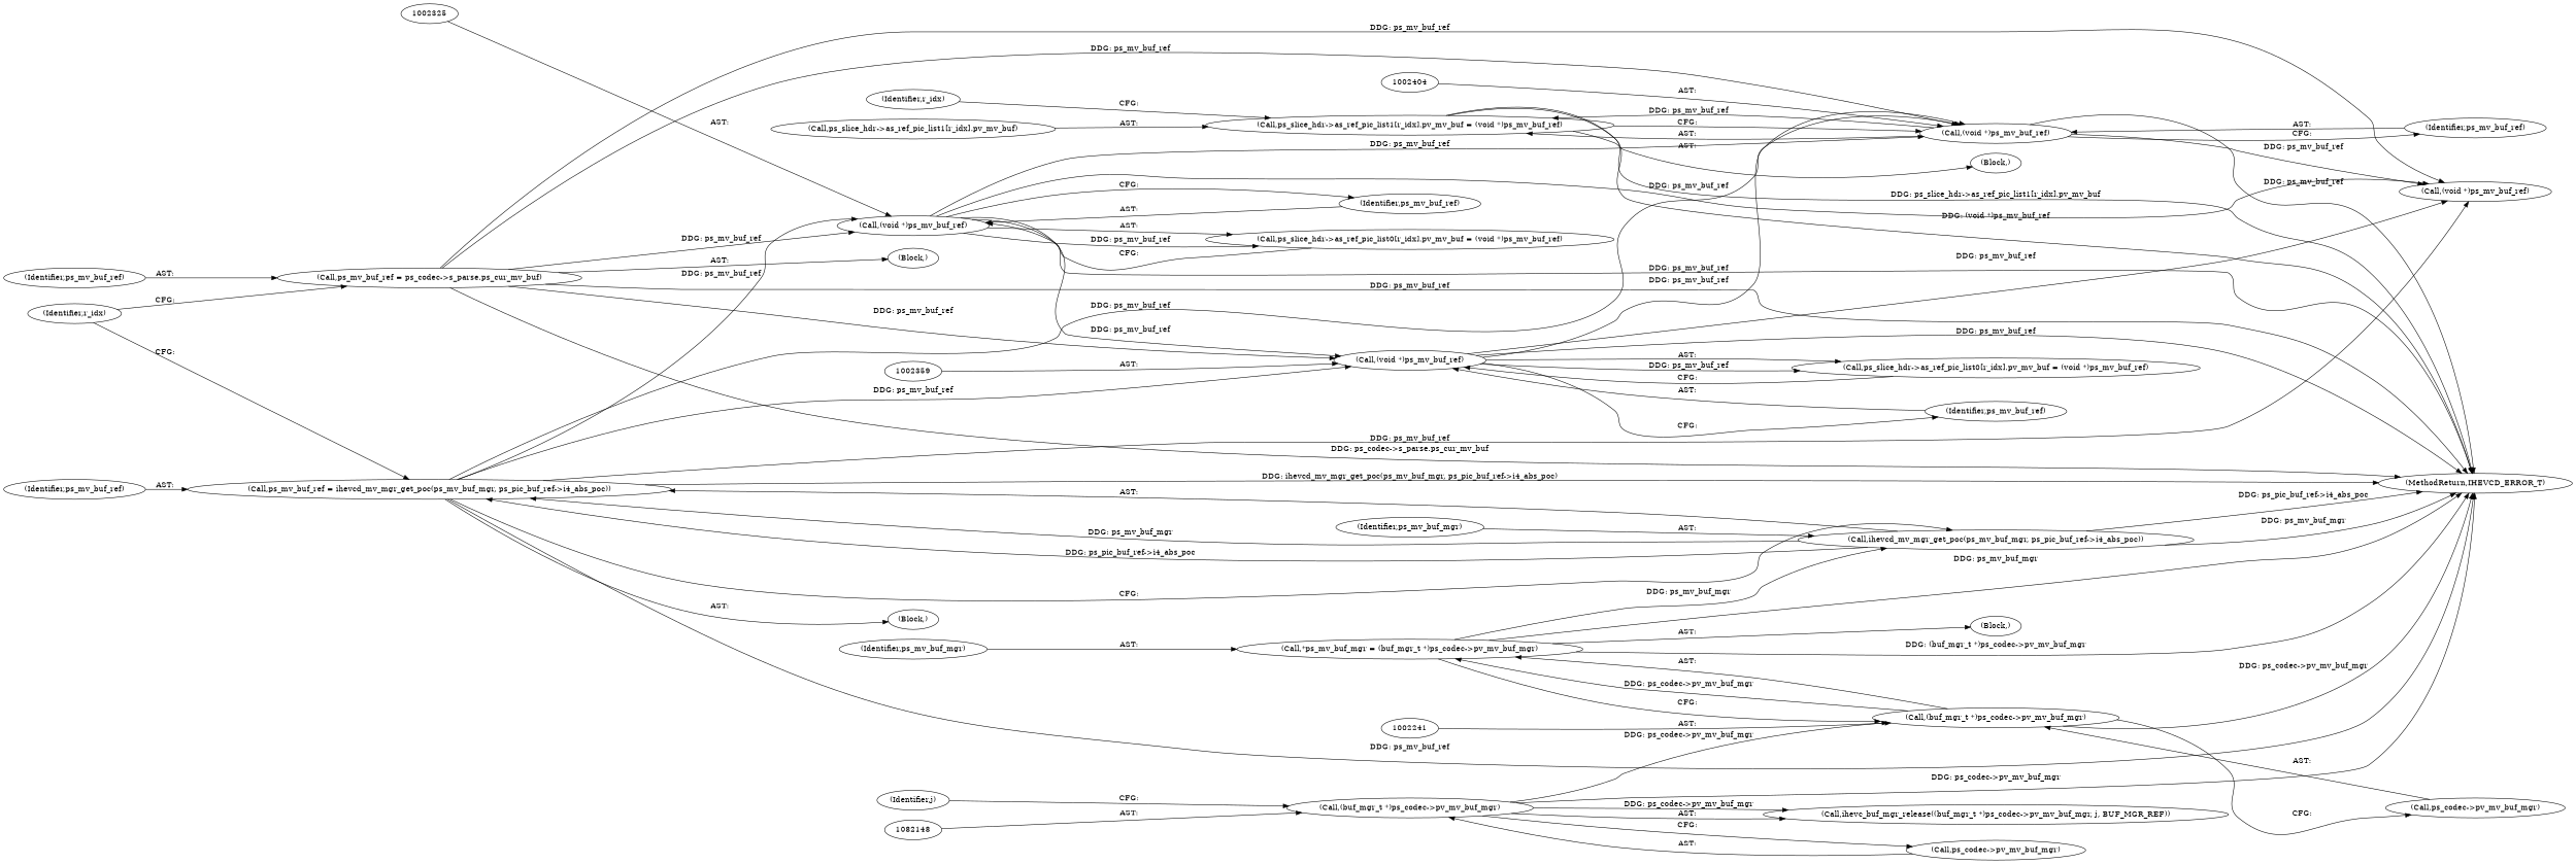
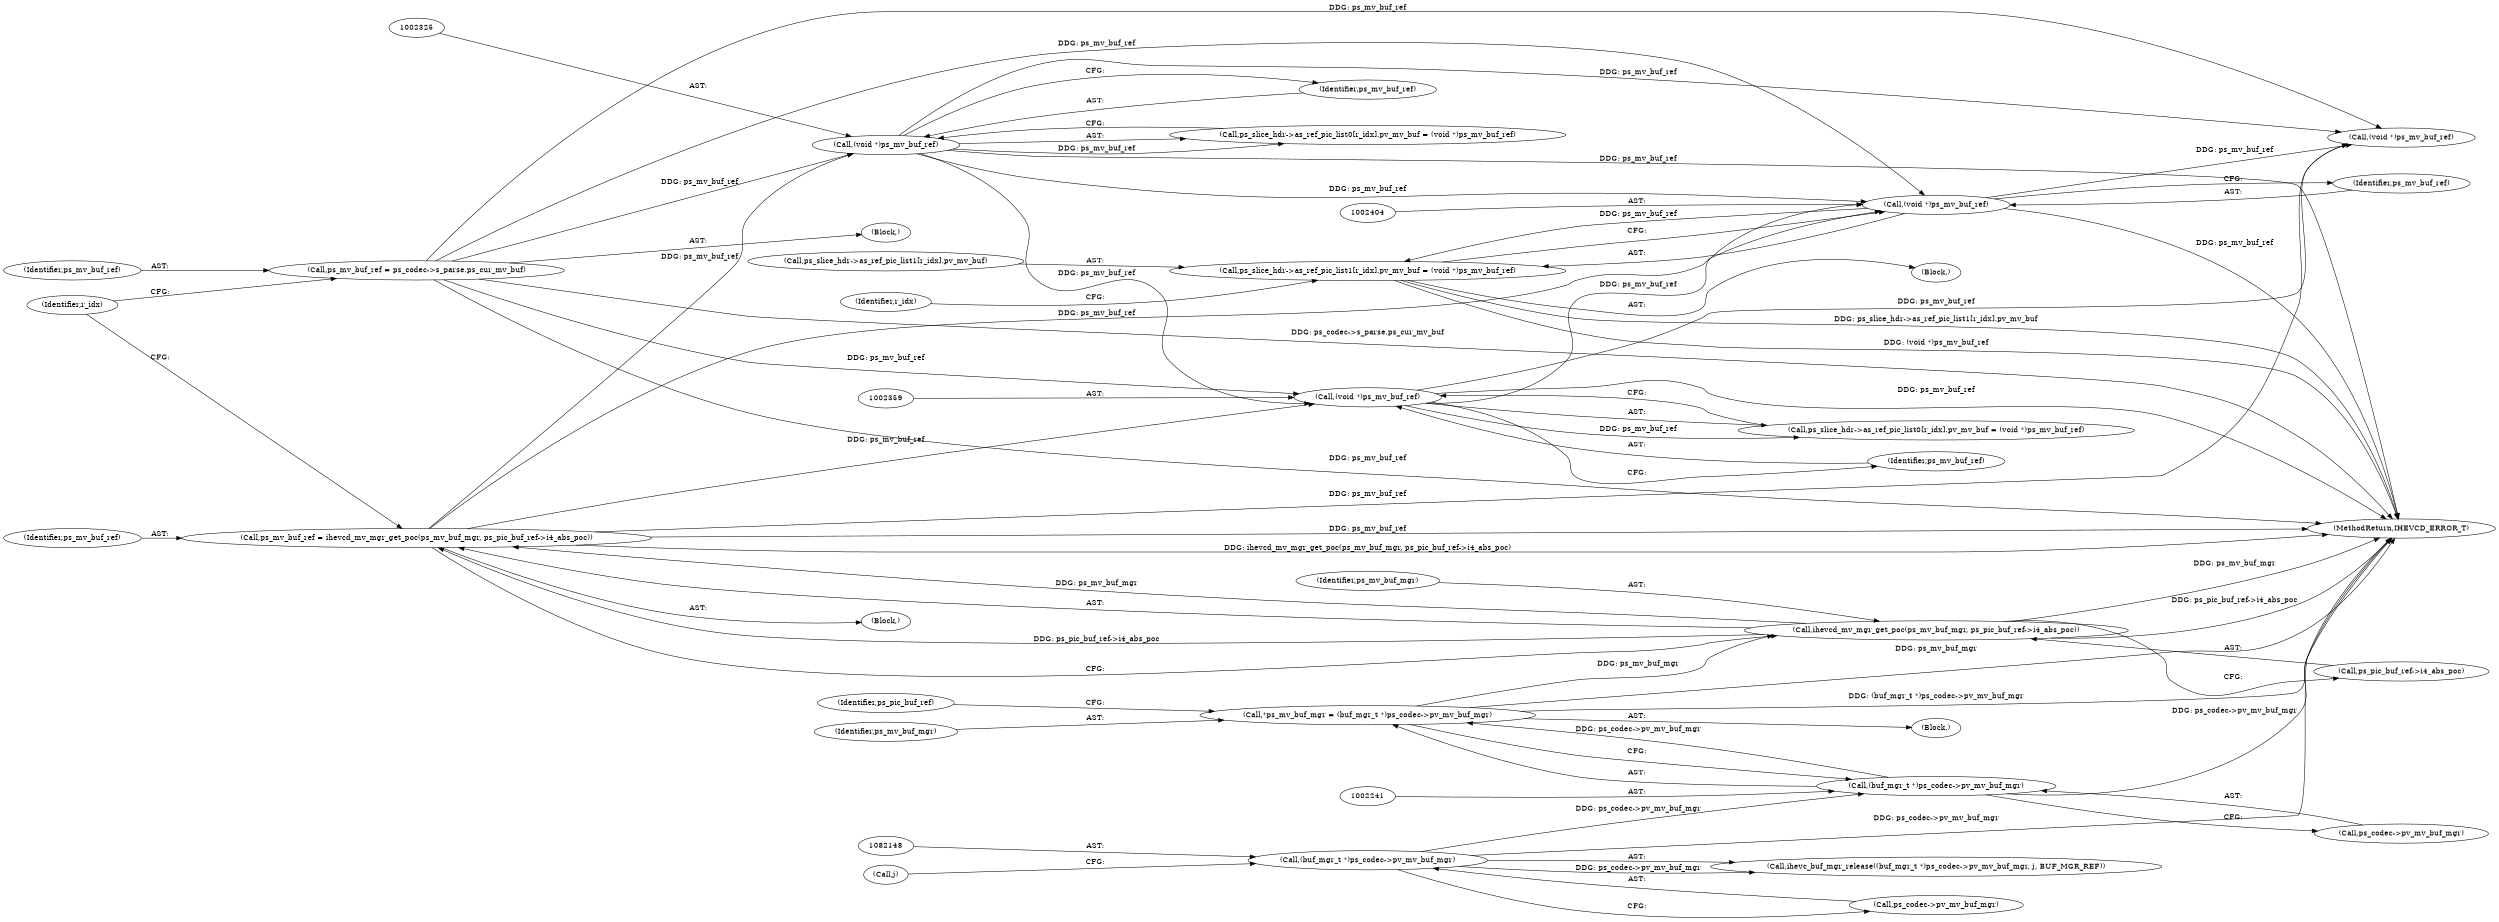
  digraph {
    rankdir=LR
    n1 [label="(Call,ps_slice_hdr->as_ref_pic_list1[r_idx].pv_mv_buf = (void *)ps_mv_buf_ref)"]
    n2 [label="(Call,(void *)ps_mv_buf_ref)"]
    n3 [label="(Block,)"]
    n4 [label="(MethodReturn,IHEVCD_ERROR_T)"]
    n5 [label="(Identifier,ps_mv_buf_ref)"]
    n6 [label="(Call,(void *)ps_mv_buf_ref)"]
    n7 [label="(Call,(void *)ps_mv_buf_ref)"]
    n8 [label="(Call,ps_slice_hdr->as_ref_pic_list0[r_idx].pv_mv_buf = (void *)ps_mv_buf_ref)"]
    n9 [label="(Identifier,ps_mv_buf_ref)"]
    n10 [label="(Call,(void *)ps_mv_buf_ref)"]
    n11 [label="(Identifier,ps_mv_buf_ref)"]
    n12 [label="(Call,ps_slice_hdr->as_ref_pic_list0[r_idx].pv_mv_buf = (void *)ps_mv_buf_ref)"]
    n13 [label="(Call,ps_mv_buf_ref = ps_codec->s_parse.ps_cur_mv_buf)"]
    n14 [label="(Block,)"]
    n15 [label="(Call,ps_mv_buf_ref = ihevcd_mv_mgr_get_poc(ps_mv_buf_mgr, ps_pic_buf_ref->i4_abs_poc))"]
    n16 [label="(Call,ihevcd_mv_mgr_get_poc(ps_mv_buf_mgr, ps_pic_buf_ref->i4_abs_poc))"]
    n17 [label="(Block,)"]
+   n18 [label="(Call,ps_pic_buf_ref->i4_abs_poc)"]
    n19 [label="(Call,*ps_mv_buf_mgr = (buf_mgr_t *)ps_codec->pv_mv_buf_mgr)"]
    n20 [label="(Call,(buf_mgr_t *)ps_codec->pv_mv_buf_mgr)"]
    n21 [label="(Block,)"]
    n22 [label="(Call,ps_codec->pv_mv_buf_mgr)"]
    n23 [label="(Call,(buf_mgr_t *)ps_codec->pv_mv_buf_mgr)"]
    n24 [label="(Call,ihevc_buf_mgr_release((buf_mgr_t *)ps_codec->pv_mv_buf_mgr, j, BUF_MGR_REF))"]
    n25 [label="(Call,ps_codec->pv_mv_buf_mgr)"]
    n26 [label="(Identifier,r_idx)"]
+   n27 [label="(Identifier,ps_pic_buf_ref)"]
    n28 [label="(Identifier,ps_mv_buf_ref)"]
    n29 [label="(Identifier,ps_mv_buf_mgr)"]
-   n30 [label="(Identifier,j)"]
+   n30 [label="(Call,j)"]
    n31 [label="(Identifier,ps_mv_buf_mgr)"]
    n32 [label="(Identifier,r_idx)"]
    n33 [label="(Identifier,ps_mv_buf_ref)"]
    n34 [label="(Call,ps_slice_hdr->as_ref_pic_list1[r_idx].pv_mv_buf)"]
    1002404
    1002359
    1002325
    1002241
    n39 [label=1082148]
    n1 -> n2 [label="CFG: "]
    n1 -> n3 [label="AST: "]
    n1 -> n4 [label="DDG: (void *)ps_mv_buf_ref"]
    n1 -> n4 [label="DDG: ps_slice_hdr->as_ref_pic_list1[r_idx].pv_mv_buf"]
    n2 -> n1 [label="AST: "]
    n2 -> n1 [label="DDG: ps_mv_buf_ref"]
    n2 -> n4 [label="DDG: ps_mv_buf_ref"]
    n2 -> n5 [label="CFG: "]
    n2 -> n6 [label="DDG: ps_mv_buf_ref"]
    n5 -> n2 [label="AST: "]
    n7 -> n2 [label="DDG: ps_mv_buf_ref"]
    n7 -> n4 [label="DDG: ps_mv_buf_ref"]
    n7 -> n6 [label="DDG: ps_mv_buf_ref"]
    n7 -> n8 [label="AST: "]
    n7 -> n8 [label="DDG: ps_mv_buf_ref"]
    n7 -> n9 [label="CFG: "]
    n8 -> n7 [label="CFG: "]
    n9 -> n7 [label="AST: "]
    n10 -> n2 [label="DDG: ps_mv_buf_ref"]
    n10 -> n4 [label="DDG: ps_mv_buf_ref"]
    n10 -> n6 [label="DDG: ps_mv_buf_ref"]
    n10 -> n7 [label="DDG: ps_mv_buf_ref"]
    n10 -> n11 [label="CFG: "]
    n10 -> n12 [label="AST: "]
    n10 -> n12 [label="DDG: ps_mv_buf_ref"]
    n11 -> n10 [label="AST: "]
    n12 -> n10 [label="CFG: "]
    n13 -> n2 [label="DDG: ps_mv_buf_ref"]
    n13 -> n4 [label="DDG: ps_mv_buf_ref"]
    n13 -> n4 [label="DDG: ps_codec->s_parse.ps_cur_mv_buf"]
    n13 -> n6 [label="DDG: ps_mv_buf_ref"]
    n13 -> n7 [label="DDG: ps_mv_buf_ref"]
    n13 -> n10 [label="DDG: ps_mv_buf_ref"]
    n13 -> n14 [label="AST: "]
    n15 -> n2 [label="DDG: ps_mv_buf_ref"]
    n15 -> n4 [label="DDG: ihevcd_mv_mgr_get_poc(ps_mv_buf_mgr, ps_pic_buf_ref->i4_abs_poc)"]
    n15 -> n4 [label="DDG: ps_mv_buf_ref"]
    n15 -> n6 [label="DDG: ps_mv_buf_ref"]
    n15 -> n7 [label="DDG: ps_mv_buf_ref"]
    n15 -> n10 [label="DDG: ps_mv_buf_ref"]
    n15 -> n16 [label="CFG: "]
    n15 -> n17 [label="AST: "]
    n16 -> n4 [label="DDG: ps_mv_buf_mgr"]
    n16 -> n4 [label="DDG: ps_pic_buf_ref->i4_abs_poc"]
    n16 -> n15 [label="AST: "]
    n16 -> n15 [label="DDG: ps_mv_buf_mgr"]
    n16 -> n15 [label="DDG: ps_pic_buf_ref->i4_abs_poc"]
+   n16 -> n18 [label="CFG: "]
+   n18 -> n16 [label="AST: "]
    n19 -> n4 [label="DDG: (buf_mgr_t *)ps_codec->pv_mv_buf_mgr"]
    n19 -> n4 [label="DDG: ps_mv_buf_mgr"]
    n19 -> n16 [label="DDG: ps_mv_buf_mgr"]
    n19 -> n20 [label="CFG: "]
    n19 -> n21 [label="AST: "]
    n20 -> n4 [label="DDG: ps_codec->pv_mv_buf_mgr"]
    n20 -> n19 [label="AST: "]
    n20 -> n19 [label="DDG: ps_codec->pv_mv_buf_mgr"]
    n20 -> n22 [label="CFG: "]
    n22 -> n20 [label="AST: "]
    n23 -> n4 [label="DDG: ps_codec->pv_mv_buf_mgr"]
    n23 -> n20 [label="DDG: ps_codec->pv_mv_buf_mgr"]
    n23 -> n24 [label="AST: "]
    n23 -> n24 [label="DDG: ps_codec->pv_mv_buf_mgr"]
    n23 -> n25 [label="CFG: "]
    n25 -> n23 [label="AST: "]
    n26 -> n13 [label="CFG: "]
    n26 -> n15 [label="CFG: "]
+   n27 -> n19 [label="CFG: "]
    n28 -> n13 [label="AST: "]
    n29 -> n16 [label="AST: "]
    n30 -> n23 [label="CFG: "]
    n31 -> n19 [label="AST: "]
    n32 -> n1 [label="CFG: "]
    n33 -> n15 [label="AST: "]
    n34 -> n1 [label="AST: "]
    1002404 -> n2 [label="AST: "]
    1002359 -> n7 [label="AST: "]
    1002325 -> n10 [label="AST: "]
    1002241 -> n20 [label="AST: "]
    n39 -> n23 [label="AST: "]
  }
